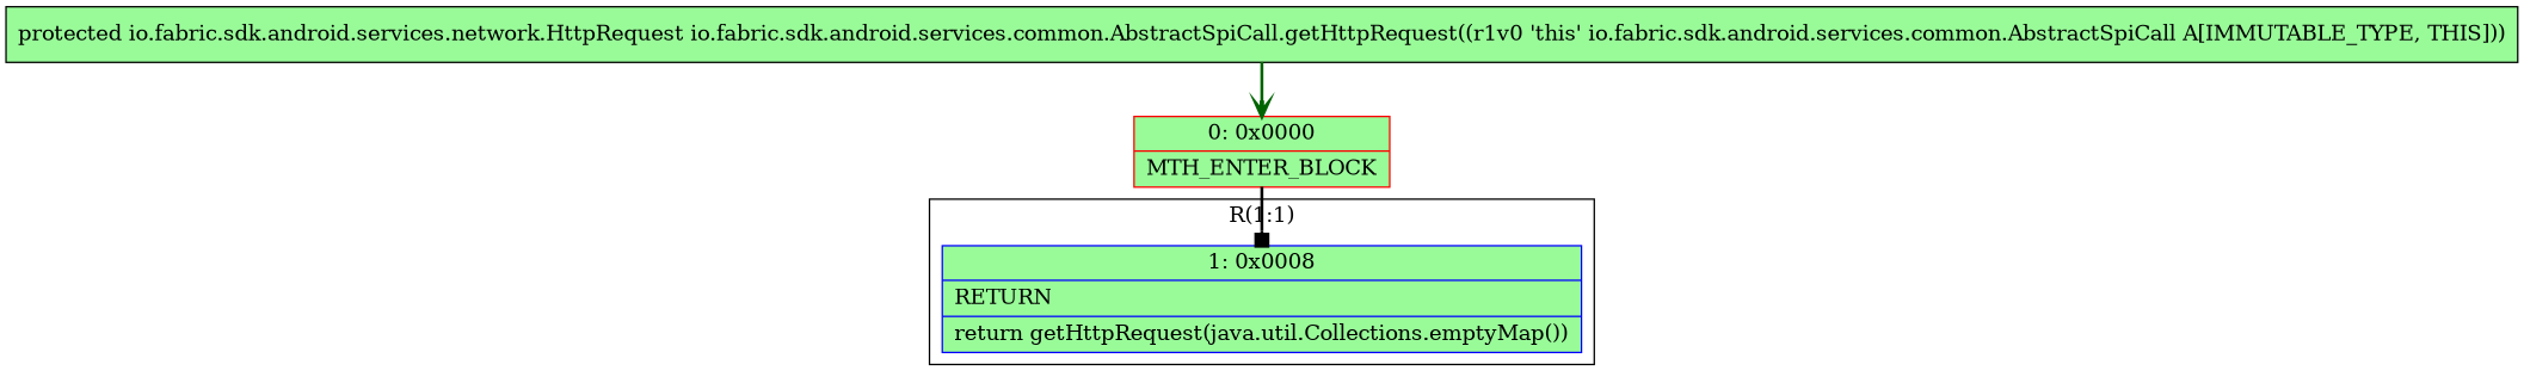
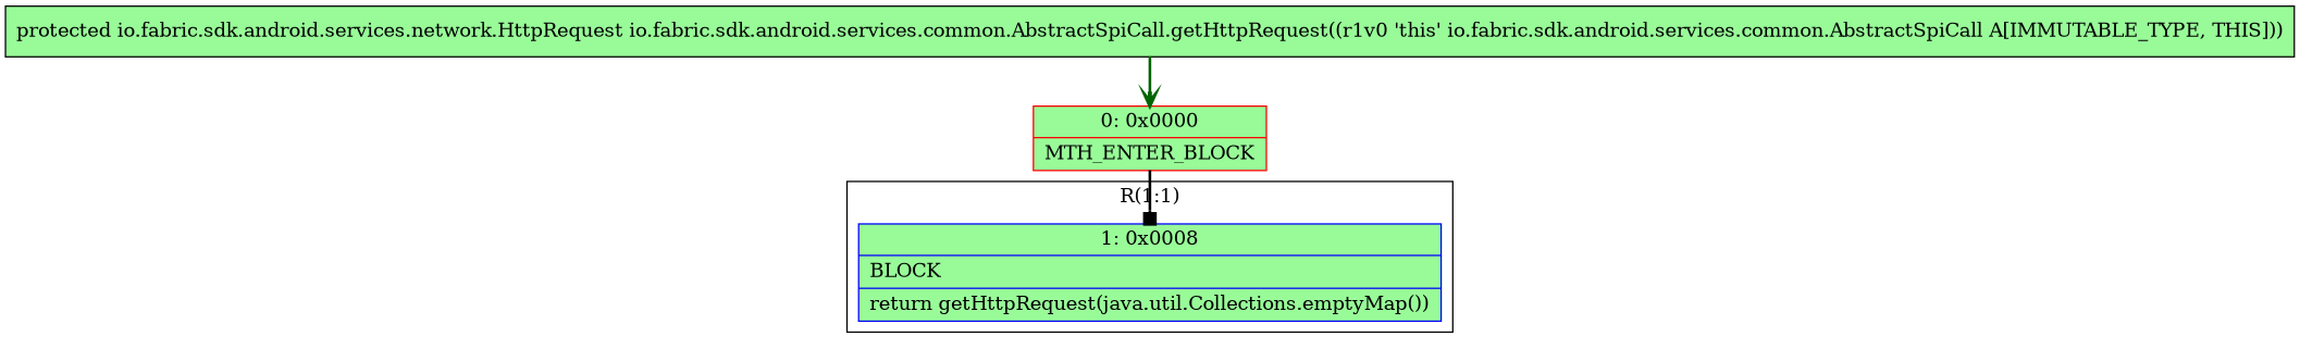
  digraph {
    node [shape=record style=filled fillcolor=palegreen]
    edge [style=bold]
-   n1 [color=blue label="{1\:\ 0x0008|RETURN\l|return getHttpRequest(java.util.Collections.emptyMap())\l}"]
+   n1 [color=blue label="{1\:\ 0x0008|BLOCK\l|return getHttpRequest(java.util.Collections.emptyMap())\l}"]
    n2 [color=red label="{0\:\ 0x0000|MTH_ENTER_BLOCK\l}"]
    n3 [label="{protected io.fabric.sdk.android.services.network.HttpRequest io.fabric.sdk.android.services.common.AbstractSpiCall.getHttpRequest((r1v0 'this' io.fabric.sdk.android.services.common.AbstractSpiCall A[IMMUTABLE_TYPE, THIS])) }"]
    subgraph cluster_1 {
      label="R(1:1)"
      n1
    }
    n2 -> n1 [color=black arrowhead=box]
    n3 -> n2 [color=darkgreen arrowhead=vee]
  }
